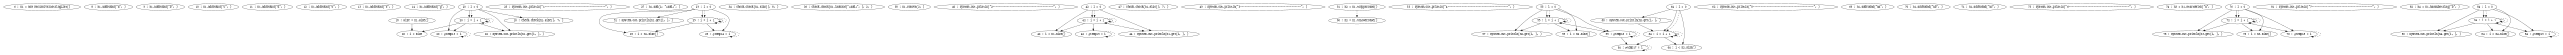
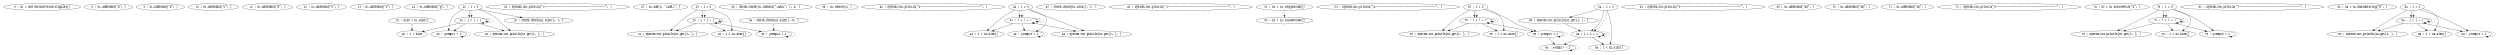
  digraph {
    fontname="Courier Prime"
    node [fontname="Courier Prime"]
    edge [fontname="Courier Prime"]
    "6 : n1 = new RecursiveIOStringList()"
    "8 : n1.addToEnd(\"a\", )"
    "9 : n1.addToEnd(\"b\", )"
    "10 : n1.addToEnd(\"c\", )"
    "11 : n1.addToEnd(\"d\", )"
    "12 : n1.addToEnd(\"e\", )"
    "13 : n1.addToEnd(\"f\", )"
    "14 : n1.addToEnd(\"g\", )"
    "18 : size = n1.size()"
    "20 : i < size"
    "20 : i = 0"
    "16 : Check.check(n1.size(), 7, )"
    "20 : i = i + 1"
    "20 : @temp13 = i"
    "22 : System.out.println(n1.get(i, ), )"
    "25 : System.out.println(\"1---------------------------------------\", )"
    "27 : n1.add(2, \"+add+\", )"
    "29 : i = 0"
    "29 : i < n1.size()"
    "31 : System.out.println(n1.get(i, ), )"
    "29 : i = i + 1"
    "29 : @temp14 = i"
    "34 : Check.check(n1.size(), 8, )"
    "36 : Check.check(n1.indexOf(\"+add+\", ), 2, )"
    "38 : n1.remove(2, )"
    "40 : System.out.println(\"2---------------------------------------\", )"
    "42 : i = 0"
    "42 : i < n1.size()"
    "42 : i = i + 1"
    "42 : @temp15 = i"
    "44 : System.out.println(n1.get(i, ), )"
    "47 : Check.check(n1.size(), 7, )"
    "49 : System.out.println(\"3---------------------------------------\", )"
    "51 : n2 = n1.toUpperCase()"
    "60 : n2 = n1.toLowerCase()"
    "53 : System.out.println(\"4---------------------------------------\", )"
    "55 : i = 0"
    "57 : System.out.println(n2.get(i, ), )"
    "55 : i = i + 1"
    "55 : i < n2.size()"
    "55 : @temp16 = i"
    "64 : @temp17 = i"
    "62 : System.out.println(\"5---------------------------------------\", )"
    "64 : i = 0"
    "64 : i < n2.size()"
    "66 : System.out.println(n2.get(i, ), )"
    "64 : i = i + 1"
    "69 : n1.addToEnd(\"aa\", )"
    "70 : n1.addToEnd(\"ab\", )"
    "71 : n1.addToEnd(\"ac\", )"
    "73 : System.out.println(\"6---------------------------------------\", )"
    "74 : n3 = n1.startsWith(\"a\", )"
    n53 [label="72 : i = i + 1"]
    "76 : i = 0"
    "78 : System.out.println(n3.get(i, ), )"
    "76 : i < n3.size()"
    "76 : @temp18 = i"
    "81 : System.out.println(\"7---------------------------------------\", )"
    "82 : n4 = n1.hasSubstring(\"b\", )"
    "84 : i = 0"
    "86 : System.out.println(n4.get(i, ), )"
    "84 : i < n4.size()"
    "84 : i = i + 1"
    "84 : @temp19 = i"
    "18 : size = n1.size()" -> "20 : i < size"
    "20 : i = 0" -> "16 : Check.check(n1.size(), 7, )"
    "20 : i = 0" -> "20 : i = i + 1"
    "20 : i = 0" -> "20 : i = i + 1" [style=dashed]
    "20 : i = 0" -> "20 : @temp13 = i"
    "20 : i = 0" -> "22 : System.out.println(n1.get(i, ), )"
    "20 : i = i + 1" -> "20 : i < size"
    "20 : i = i + 1" -> "20 : i = i + 1"
    "20 : i = i + 1" -> "20 : i = i + 1" [style=dashed]
    "20 : i = i + 1" -> "20 : @temp13 = i"
    "20 : i = i + 1" -> "22 : System.out.println(n1.get(i, ), )"
    "20 : @temp13 = i" -> "20 : @temp13 = i" [style=dashed]
    "29 : i = 0" -> "29 : i < n1.size()"
    "29 : i = 0" -> "31 : System.out.println(n1.get(i, ), )"
    "29 : i = 0" -> "29 : i = i + 1"
    "29 : i = 0" -> "29 : i = i + 1" [style=dashed]
-   "29 : i = 0" -> "29 : @temp14 = i"
+   "34 : Check.check(n1.size(), 8, )" -> "29 : @temp14 = i"
    "29 : i = i + 1" -> "29 : i < n1.size()"
+   "29 : i = i + 1" -> "31 : System.out.println(n1.get(i, ), )"
    "29 : i = i + 1" -> "29 : i = i + 1"
    "29 : i = i + 1" -> "29 : i = i + 1" [style=dashed]
    "29 : i = i + 1" -> "29 : @temp14 = i"
    "29 : @temp14 = i" -> "29 : @temp14 = i" [style=dashed]
    "42 : i = 0" -> "42 : i < n1.size()"
    "42 : i = 0" -> "42 : i = i + 1"
    "42 : i = 0" -> "42 : i = i + 1" [style=dashed]
+   "42 : i = 0" -> "42 : @temp15 = i"
    "42 : i = 0" -> "44 : System.out.println(n1.get(i, ), )"
    "42 : i = i + 1" -> "42 : i < n1.size()"
    "42 : i = i + 1" -> "42 : i = i + 1"
    "42 : i = i + 1" -> "42 : i = i + 1" [style=dashed]
    "42 : i = i + 1" -> "42 : @temp15 = i"
    "42 : i = i + 1" -> "44 : System.out.println(n1.get(i, ), )"
    "42 : @temp15 = i" -> "42 : @temp15 = i" [style=dashed]
    "51 : n2 = n1.toUpperCase()" -> "60 : n2 = n1.toLowerCase()" [style=dashed]
    "55 : i = 0" -> "57 : System.out.println(n2.get(i, ), )"
    "55 : i = 0" -> "55 : i = i + 1"
    "55 : i = 0" -> "55 : i = i + 1" [style=dashed]
    "55 : i = 0" -> "55 : i < n2.size()"
    "55 : i = 0" -> "55 : @temp16 = i"
    "55 : i = i + 1" -> "57 : System.out.println(n2.get(i, ), )"
    "55 : i = i + 1" -> "55 : i = i + 1"
    "55 : i = i + 1" -> "55 : i = i + 1" [style=dashed]
    "55 : i = i + 1" -> "55 : i < n2.size()"
    "55 : i = i + 1" -> "55 : @temp16 = i"
    "55 : @temp16 = i" -> "55 : @temp16 = i" [style=dashed]
    "55 : @temp16 = i" -> "64 : @temp17 = i"
    "64 : @temp17 = i" -> "64 : @temp17 = i" [style=dashed]
    "64 : i = 0" -> "64 : i < n2.size()"
    "64 : i = 0" -> "66 : System.out.println(n2.get(i, ), )"
    "64 : i = 0" -> "64 : i = i + 1"
    "64 : i = 0" -> "64 : i = i + 1" [style=dashed]
    "66 : System.out.println(n2.get(i, ), )" -> "64 : i = i + 1"
    "64 : i = i + 1" -> "64 : @temp17 = i"
    "64 : i = i + 1" -> "64 : i < n2.size()"
    "64 : i = i + 1" -> "64 : i = i + 1"
    "64 : i = i + 1" -> "64 : i = i + 1" [style=dashed]
    n53 -> n53
    n53 -> n53 [style=dashed]
    n53 -> "78 : System.out.println(n3.get(i, ), )"
    n53 -> "76 : i < n3.size()"
    n53 -> "76 : @temp18 = i"
    "76 : i = 0" -> n53
    "76 : i = 0" -> n53 [style=dashed]
    "76 : i = 0" -> "78 : System.out.println(n3.get(i, ), )"
    "76 : i = 0" -> "76 : i < n3.size()"
    "76 : i = 0" -> "76 : @temp18 = i"
    "76 : @temp18 = i" -> "76 : @temp18 = i" [style=dashed]
    "84 : i = 0" -> "86 : System.out.println(n4.get(i, ), )"
    "84 : i = 0" -> "84 : i < n4.size()"
    "84 : i = 0" -> "84 : i = i + 1"
    "84 : i = 0" -> "84 : i = i + 1" [style=dashed]
    "84 : i = 0" -> "84 : @temp19 = i"
    "84 : i = i + 1" -> "86 : System.out.println(n4.get(i, ), )"
    "84 : i = i + 1" -> "84 : i < n4.size()"
    "84 : i = i + 1" -> "84 : i = i + 1"
    "84 : i = i + 1" -> "84 : i = i + 1" [style=dashed]
    "84 : i = i + 1" -> "84 : @temp19 = i"
    "84 : @temp19 = i" -> "84 : @temp19 = i" [style=dashed]
  }
